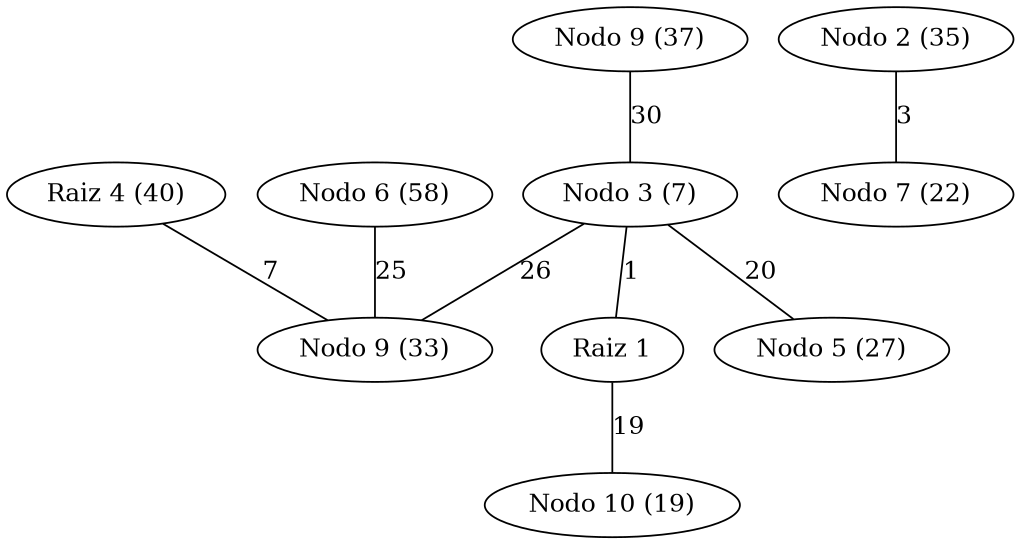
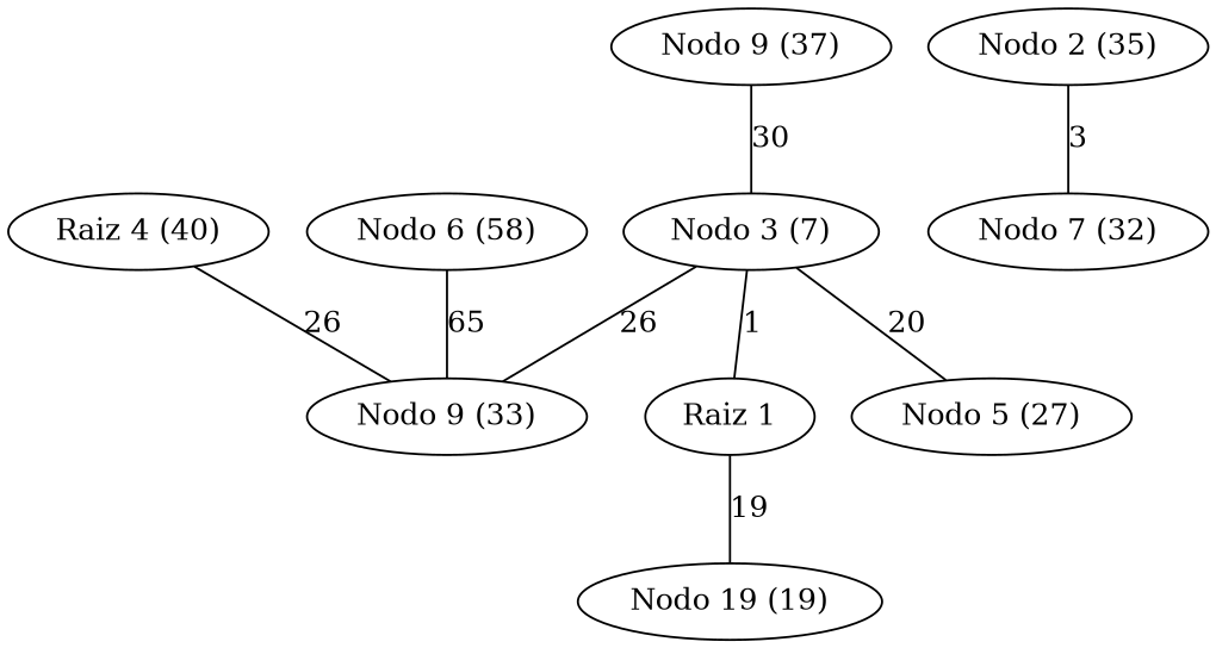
  graph {
    n1 [label="Raiz 1"]
-   n2 [label="Nodo 10 (19)"]
-   n3 [label="Nodo 7 (22)"]
+   n2 [label="Nodo 19 (19)"]
+   n3 [label="Nodo 7 (32)"]
    n4 [label="Nodo 3 (7)"]
    n5 [label="Nodo 5 (27)"]
    n6 [label="Nodo 9 (33)"]
    n7 [label="Nodo 2 (35)"]
    n8 [label="Nodo 9 (37)"]
    n9 [label="Raiz 4 (40)"]
    n10 [label="Nodo 6 (58)"]
    n1 -- n2 [label=19]
    n4 -- n1 [label=1]
    n4 -- n5 [label=20]
    n4 -- n6 [label=26]
    n7 -- n3 [label=3]
    n8 -- n4 [label=30]
-   n9 -- n6 [label=7]
-   n10 -- n6 [label=25]
+   n9 -- n6 [label=26]
+   n10 -- n6 [label=65]
  }
